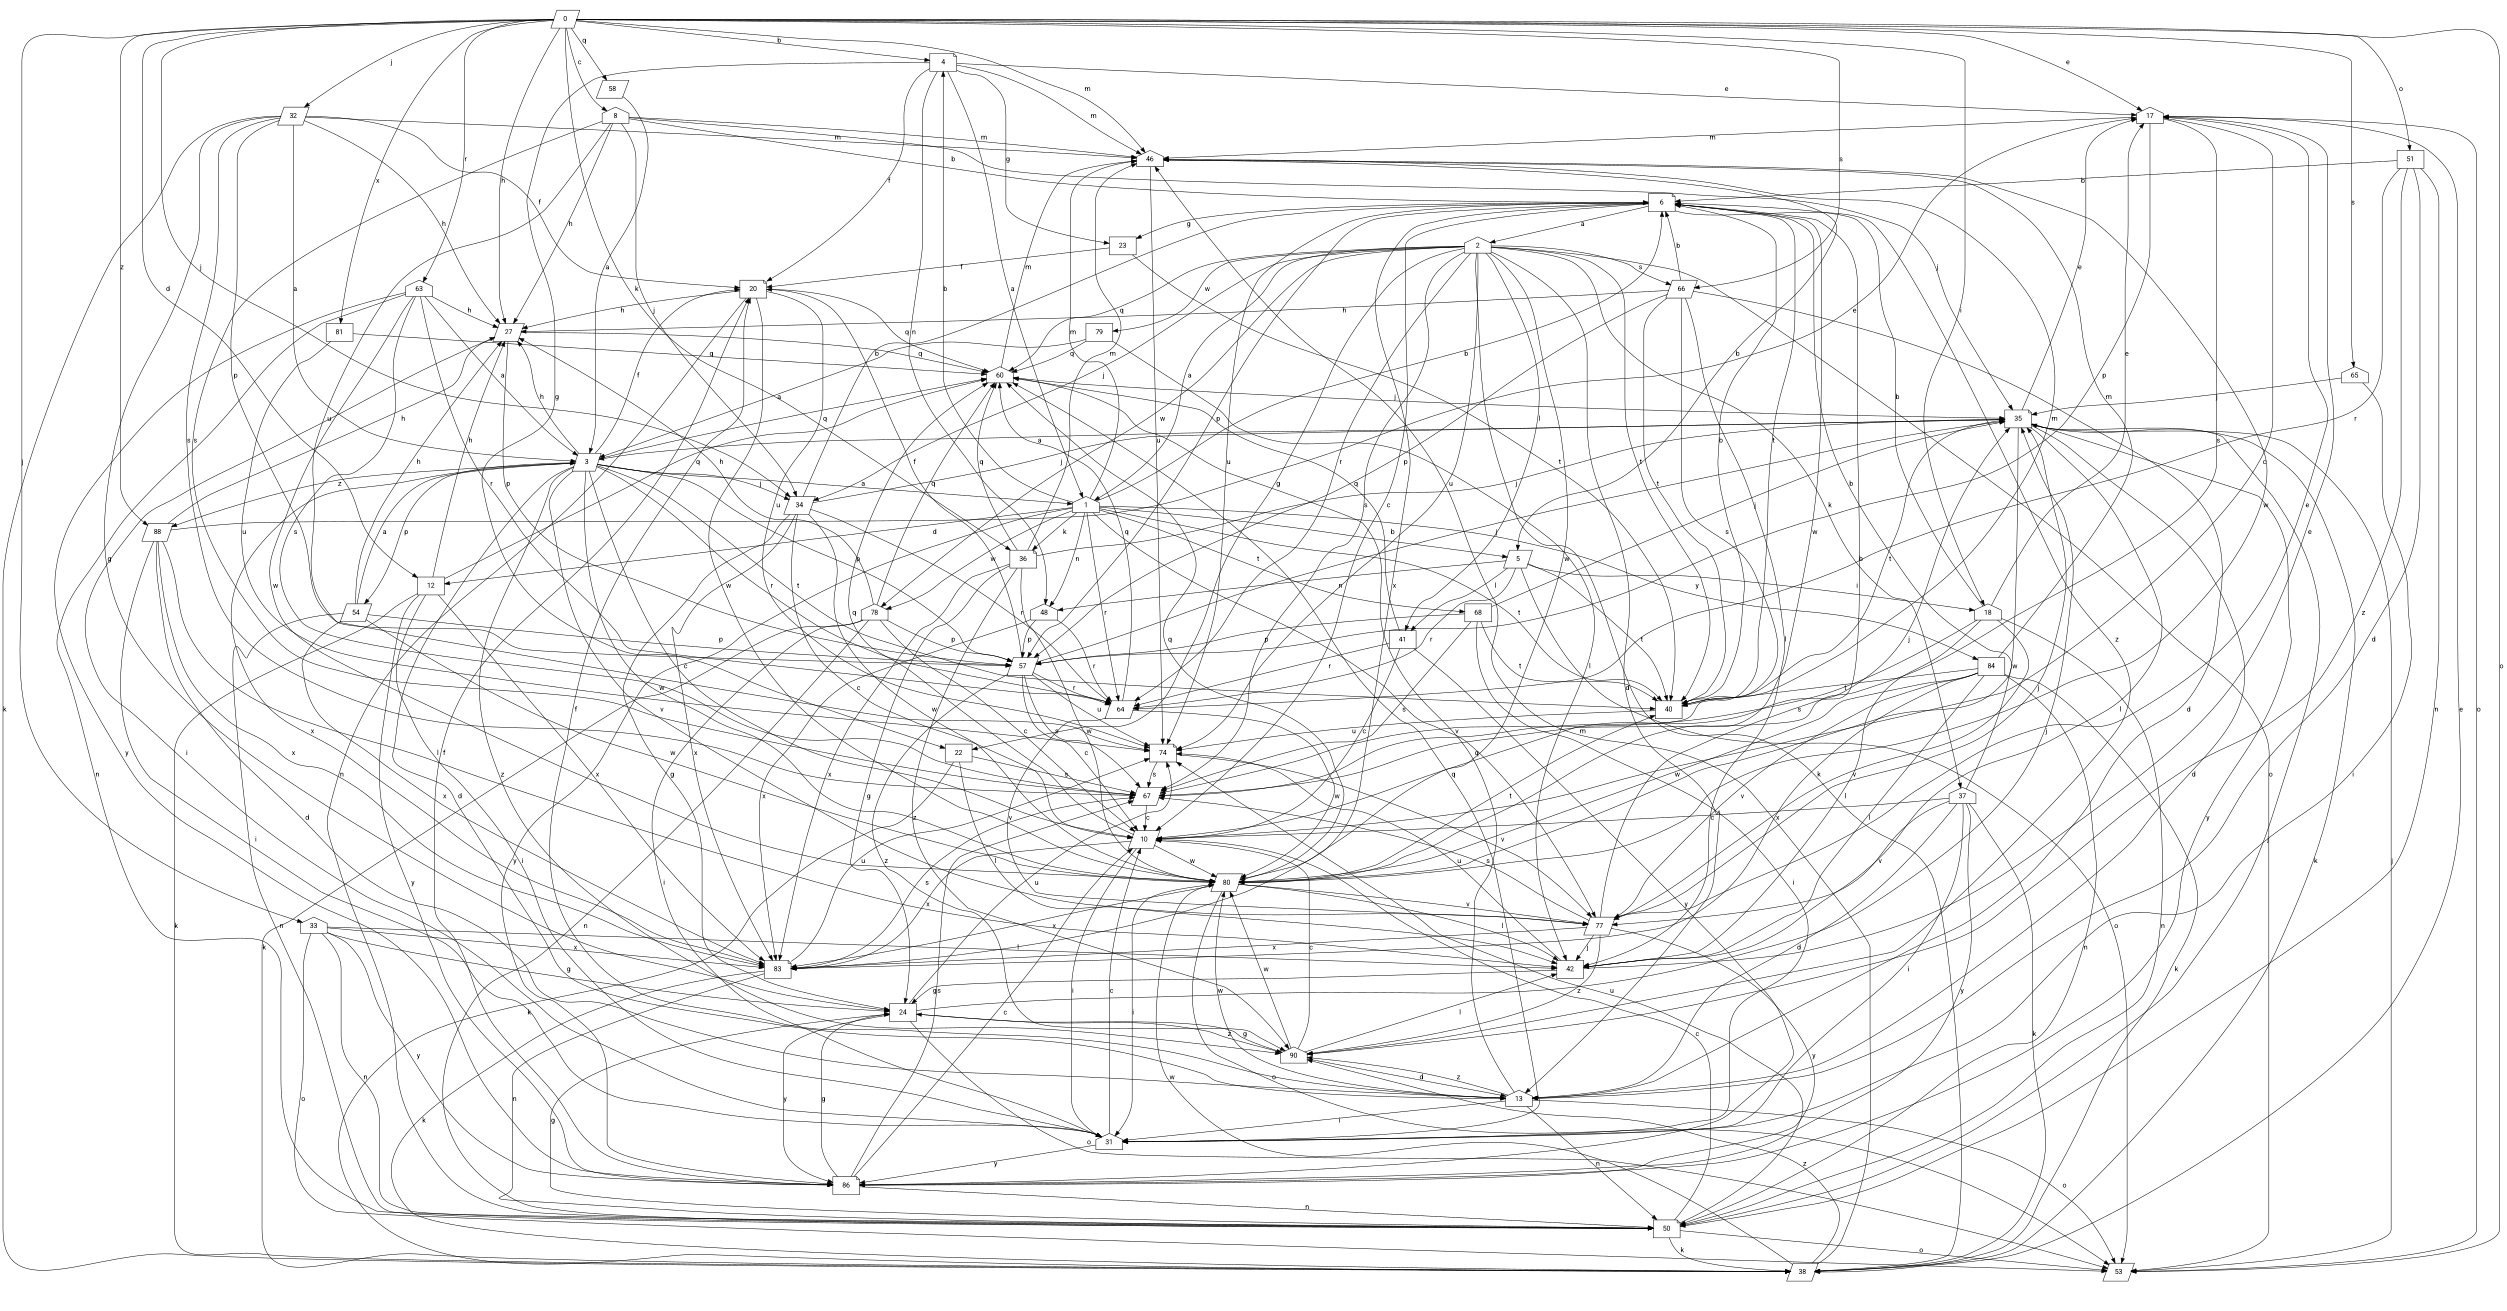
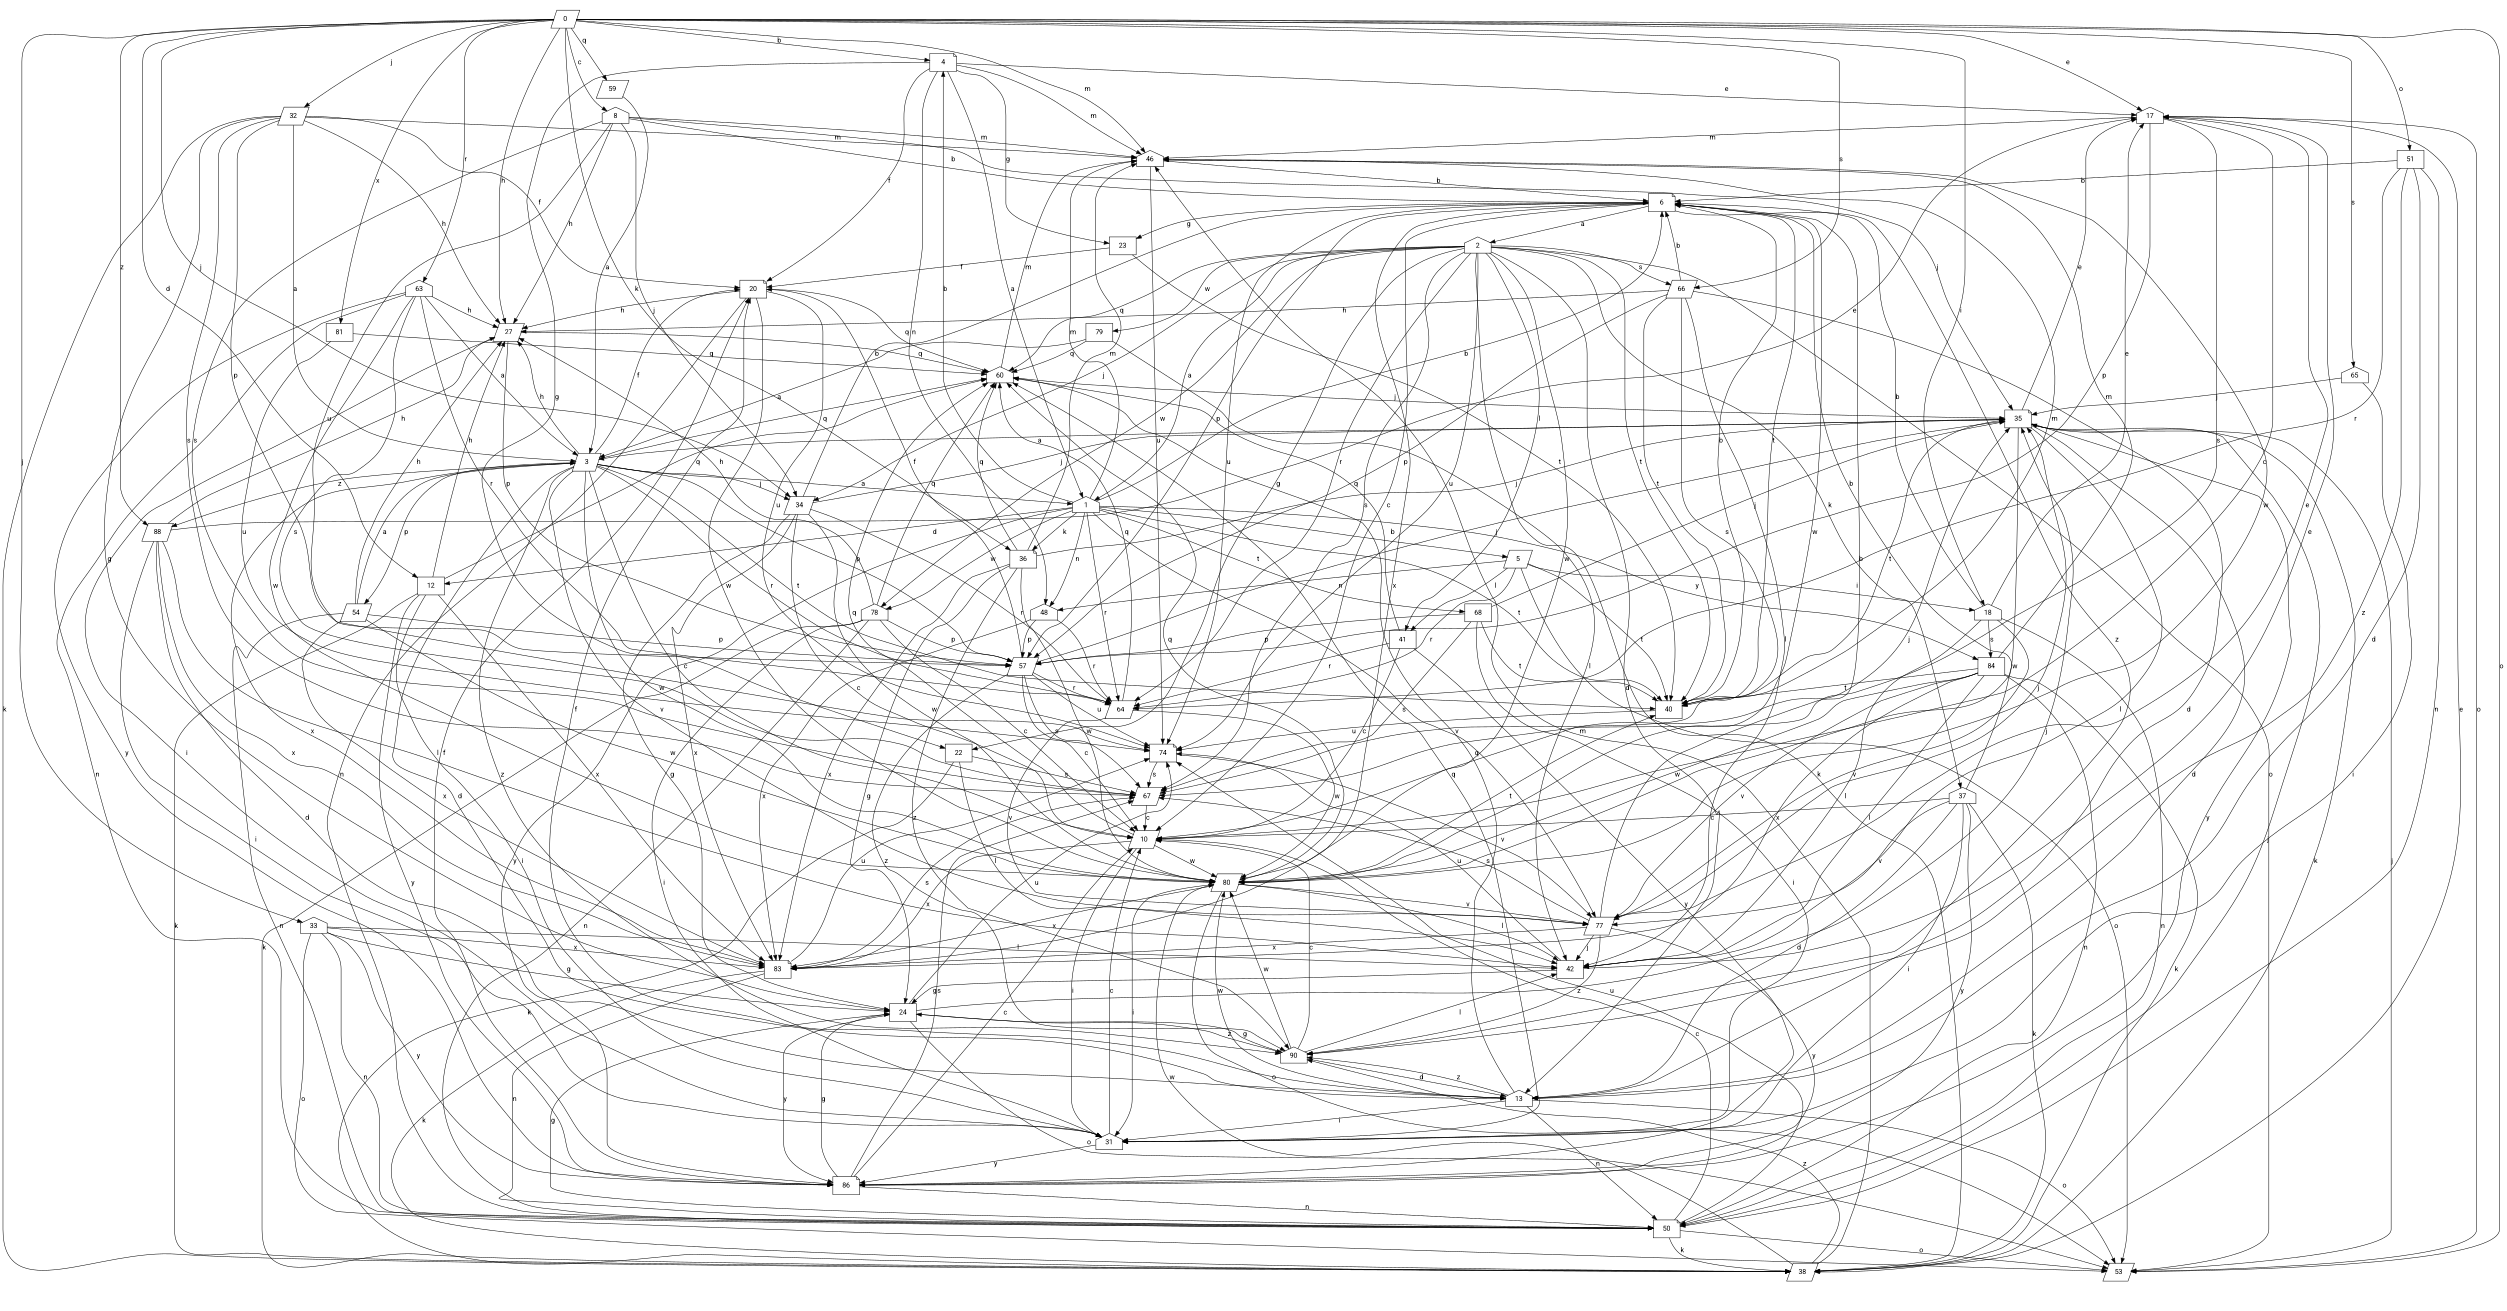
  strict digraph {
    fontname=Roboto
    node [fontname=Roboto shape=parallelogram]
    edge [fontname=Roboto]
    4 [shape=note]
    0
    8 [shape=house]
    12 [shape=box]
    17 [shape=house]
    27
    n7 [label=18 shape=house]
    32
    33 [shape=house]
    34
    36 [shape=note]
    46 [shape=house]
    51 [shape=box]
    53
-   59 [label=58]
+   59
    63 [shape=house]
    65 [shape=house]
    66
    81 [shape=box]
    88
    1 [shape=house]
    48 [shape=house]
    22 [shape=box]
    20 [shape=note]
    23 [shape=box]
    6 [shape=note]
    67
    74 [shape=note]
    35 [shape=note]
    86 [shape=note]
    38
    60 [shape=house]
    83 [shape=note]
    31 [shape=house]
    10
    57
    77
    50 [shape=note]
    42 [shape=box]
    3
    24 [shape=box]
    64
    80
    90 [shape=house]
    13 [shape=house]
    n46 [label=40 shape=box]
    5
    68 [shape=box]
    78 [shape=house]
    84 [shape=box]
    41 [shape=box]
    2 [shape=house]
    37 [shape=house]
    79 [shape=box]
    54
    4 -> 17 [label=e]
    4 -> 46 [label=m]
    4 -> 1 [label=a]
    4 -> 48 [label=n]
    4 -> 22 [label=g]
    4 -> 20 [label=f]
    4 -> 23 [label=g]
    0 -> 4 [label=b]
    0 -> 8 [label=c]
    0 -> 12 [label=d]
    0 -> 17 [label=e]
    0 -> 27 [label=h]
    0 -> n7 [label=i]
    0 -> 32 [label=j]
    0 -> 33 [label=j]
    0 -> 34 [label=j]
    0 -> 36 [label=k]
    0 -> 46 [label=m]
    0 -> 51 [label=o]
    0 -> 53 [label=o]
    0 -> 59 [label=q]
    0 -> 63 [label=r]
    0 -> 65 [label=s]
    0 -> 66 [label=s]
    0 -> 81 [label=x]
    0 -> 88 [label=z]
    8 -> 27 [label=h]
    8 -> 34 [label=j]
    8 -> 46 [label=m]
    8 -> 6 [label=b]
    8 -> 67 [label=s]
    8 -> 74 [label=u]
    8 -> 35 [label=j]
    12 -> 27 [label=h]
    12 -> 86 [label=y]
    12 -> 38 [label=k]
    12 -> 60 [label=q]
    12 -> 83 [label=x]
    12 -> 31 [label=i]
    17 -> 46 [label=m]
    17 -> 53 [label=o]
    17 -> 67 [label=s]
    17 -> 10 [label=c]
    17 -> 57 [label=p]
    27 -> 60 [label=q]
    27 -> 31 [label=i]
    27 -> 57 [label=p]
    n7 -> 17 [label=e]
    n7 -> 6 [label=b]
-   n7 -> 67 [label=s]
+   n7 -> 84 [label=s]
    n7 -> 77 [label=v]
    n7 -> 50 [label=n]
    n7 -> 42 [label=l]
    32 -> 27 [label=h]
    32 -> 46 [label=m]
    32 -> 20 [label=f]
    32 -> 67 [label=s]
    32 -> 38 [label=k]
    32 -> 57 [label=p]
    32 -> 3 [label=a]
    32 -> 24 [label=g]
    33 -> 53 [label=o]
    33 -> 86 [label=y]
    33 -> 83 [label=x]
    33 -> 50 [label=n]
    33 -> 42 [label=l]
    33 -> 24 [label=g]
    34 -> 6 [label=b]
    34 -> 35 [label=j]
    34 -> 83 [label=x]
    34 -> 10 [label=c]
    34 -> 24 [label=g]
    34 -> 64 [label=r]
    34 -> 80 [label=w]
    36 -> 46 [label=m]
    36 -> 35 [label=j]
    36 -> 60 [label=q]
    36 -> 83 [label=x]
    36 -> 24 [label=g]
    36 -> 80 [label=w]
    36 -> 90 [label=z]
-   46 -> 5 [label=b]
+   46 -> 6 [label=b]
    46 -> 74 [label=u]
    46 -> 80 [label=w]
    51 -> 6 [label=b]
    51 -> 50 [label=n]
    51 -> 64 [label=r]
    51 -> 90 [label=z]
    51 -> 13 [label=d]
    53 -> 35 [label=j]
    59 -> 3 [label=a]
    63 -> 27 [label=h]
    63 -> 67 [label=s]
    63 -> 86 [label=y]
    63 -> 50 [label=n]
    63 -> 3 [label=a]
    63 -> 64 [label=r]
    63 -> 80 [label=w]
    65 -> 35 [label=j]
    65 -> 31 [label=i]
    66 -> 27 [label=h]
    66 -> 6 [label=b]
    66 -> 67 [label=s]
    66 -> 57 [label=p]
    66 -> 42 [label=l]
    66 -> 13 [label=d]
    66 -> n46 [label=t]
    81 -> 74 [label=u]
    81 -> 60 [label=q]
    88 -> 17 [label=e]
    88 -> 27 [label=h]
    88 -> 83 [label=x]
    88 -> 31 [label=i]
    88 -> 42 [label=l]
    88 -> 13 [label=d]
    1 -> 4 [label=b]
    1 -> 12 [label=d]
    1 -> 36 [label=k]
    1 -> 46 [label=m]
    1 -> 48 [label=n]
    1 -> 6 [label=b]
    1 -> 86 [label=y]
    1 -> 77 [label=v]
    1 -> 64 [label=r]
    1 -> n46 [label=t]
    1 -> 5 [label=b]
    1 -> 68 [label=t]
    1 -> 78 [label=w]
    1 -> 84 [label=y]
    48 -> 83 [label=x]
    48 -> 57 [label=p]
    48 -> 64 [label=r]
    22 -> 67 [label=s]
    22 -> 38 [label=k]
    22 -> 42 [label=l]
    20 -> 27 [label=h]
    20 -> 74 [label=u]
    20 -> 60 [label=q]
    20 -> 50 [label=n]
    20 -> 80 [label=w]
    23 -> 20 [label=f]
    23 -> n46 [label=t]
    6 -> 23 [label=g]
    6 -> 74 [label=u]
    6 -> 83 [label=x]
    6 -> 10 [label=c]
    6 -> 57 [label=p]
    6 -> 80 [label=w]
    6 -> 90 [label=z]
    6 -> n46 [label=t]
    6 -> 2 [label=a]
    67 -> 10 [label=c]
    74 -> 67 [label=s]
    74 -> 77 [label=v]
    35 -> 17 [label=e]
    35 -> 86 [label=y]
    35 -> 38 [label=k]
    35 -> 42 [label=l]
    35 -> 3 [label=a]
    35 -> 80 [label=w]
    35 -> 13 [label=d]
    35 -> n46 [label=t]
    86 -> 20 [label=f]
    86 -> 67 [label=s]
    86 -> 10 [label=c]
    86 -> 50 [label=n]
    86 -> 24 [label=g]
    38 -> 17 [label=e]
    38 -> 46 [label=m]
    38 -> 80 [label=w]
    38 -> 90 [label=z]
    60 -> 46 [label=m]
    60 -> 35 [label=j]
    83 -> 67 [label=s]
    83 -> 74 [label=u]
    83 -> 38 [label=k]
    83 -> 50 [label=n]
    31 -> 86 [label=y]
    31 -> 60 [label=q]
    31 -> 10 [label=c]
    10 -> 35 [label=j]
    10 -> 60 [label=q]
    10 -> 83 [label=x]
    10 -> 31 [label=i]
    10 -> 80 [label=w]
    57 -> 20 [label=f]
    57 -> 67 [label=s]
    57 -> 74 [label=u]
    57 -> 35 [label=j]
    57 -> 10 [label=c]
    57 -> 64 [label=r]
    57 -> 90 [label=z]
    77 -> 17 [label=e]
    77 -> 6 [label=b]
    77 -> 67 [label=s]
    77 -> 35 [label=j]
    77 -> 86 [label=y]
    77 -> 83 [label=x]
    77 -> 42 [label=j]
    77 -> 90 [label=z]
    50 -> 53 [label=o]
    50 -> 74 [label=u]
    50 -> 35 [label=j]
    50 -> 38 [label=k]
    50 -> 10 [label=c]
    50 -> 24 [label=g]
    42 -> 17 [label=e]
    42 -> 74 [label=u]
    42 -> 24 [label=g]
    3 -> 27 [label=h]
    3 -> 34 [label=j]
    3 -> 88 [label=z]
    3 -> 1 [label=a]
    3 -> 20 [label=f]
    3 -> 60 [label=q]
    3 -> 83 [label=x]
    3 -> 10 [label=c]
    3 -> 57 [label=p]
    3 -> 77 [label=v]
    3 -> 64 [label=r]
    3 -> 80 [label=w]
    3 -> 90 [label=z]
    3 -> 13 [label=d]
    3 -> n46 [label=t]
    3 -> 54 [label=p]
    24 -> 53 [label=o]
    24 -> 74 [label=u]
    24 -> 35 [label=j]
    24 -> 86 [label=y]
    24 -> 90 [label=z]
    64 -> 60 [label=q]
    64 -> 77 [label=v]
    64 -> 80 [label=w]
    80 -> 53 [label=o]
    80 -> 60 [label=q]
    80 -> 83 [label=x]
    80 -> 31 [label=i]
    80 -> 77 [label=v]
    80 -> 42 [label=l]
    80 -> n46 [label=t]
    90 -> 10 [label=c]
    90 -> 42 [label=l]
    90 -> 24 [label=g]
    90 -> 80 [label=w]
    90 -> 13 [label=d]
    13 -> 53 [label=o]
    13 -> 20 [label=f]
    13 -> 60 [label=q]
    13 -> 31 [label=i]
    13 -> 50 [label=n]
    13 -> 80 [label=w]
    13 -> 90 [label=z]
    n46 -> 46 [label=m]
    n46 -> 6 [label=b]
    n46 -> 74 [label=u]
    5 -> n7 [label=i]
    5 -> 53 [label=o]
    5 -> 48 [label=n]
    5 -> 64 [label=r]
    5 -> n46 [label=t]
    5 -> 41 [label=l]
    68 -> 67 [label=s]
    68 -> 35 [label=j]
    68 -> 31 [label=i]
    68 -> 57 [label=p]
    68 -> n46 [label=t]
    78 -> 27 [label=h]
    78 -> 38 [label=k]
    78 -> 60 [label=q]
    78 -> 31 [label=i]
    78 -> 10 [label=c]
    78 -> 57 [label=p]
    78 -> 50 [label=n]
    84 -> 46 [label=m]
    84 -> 38 [label=k]
    84 -> 83 [label=x]
    84 -> 77 [label=v]
    84 -> 50 [label=n]
    84 -> 42 [label=l]
    84 -> 80 [label=w]
    84 -> n46 [label=t]
    41 -> 86 [label=y]
    41 -> 60 [label=q]
    41 -> 10 [label=c]
    41 -> 64 [label=r]
    2 -> 34 [label=j]
    2 -> 53 [label=o]
    2 -> 66 [label=s]
    2 -> 1 [label=a]
    2 -> 22 [label=g]
    2 -> 67 [label=s]
    2 -> 74 [label=u]
    2 -> 38 [label=k]
    2 -> 60 [label=q]
    2 -> 64 [label=r]
    2 -> 80 [label=w]
    2 -> 13 [label=d]
    2 -> n46 [label=t]
    2 -> 78 [label=w]
    2 -> 41 [label=l]
    2 -> 37 [label=k]
    2 -> 79 [label=w]
    37 -> 6 [label=b]
    37 -> 86 [label=y]
    37 -> 38 [label=k]
    37 -> 31 [label=i]
    37 -> 10 [label=c]
    37 -> 77 [label=v]
    37 -> 13 [label=d]
    79 -> 60 [label=q]
    79 -> 42 [label=l]
    79 -> 3 [label=a]
    54 -> 27 [label=h]
    54 -> 83 [label=x]
    54 -> 57 [label=p]
    54 -> 50 [label=n]
    54 -> 3 [label=a]
    54 -> 80 [label=w]
  }
